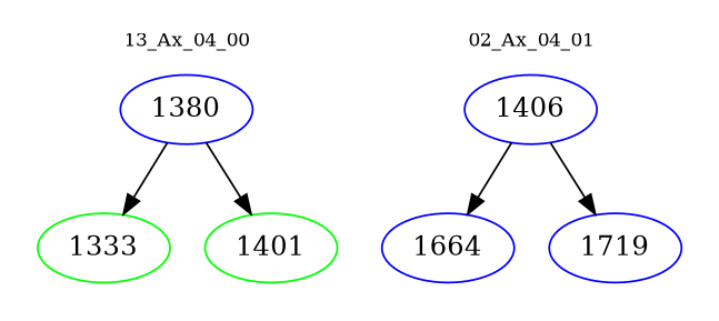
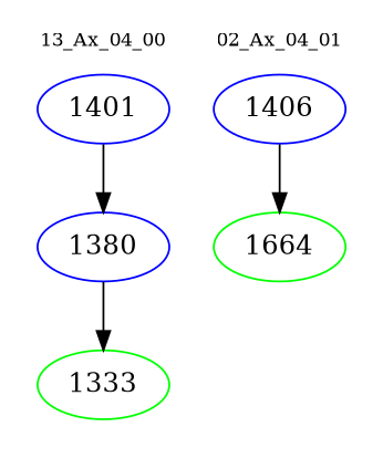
  digraph {
    node [color=blue]
    edge [color=black]
    n1 [label=1380]
    n2 [color=green label=1333]
-   n3 [color=green label=1401]
+   n3 [label=1401]
    n4 [label=1406]
-   n5 [label=1664]
-   n6 [label=1719]
+   n5 [color=green label=1664]
    subgraph cluster_1 {
      color=white
      fontsize=10
      label="13_Ax_04_00"
      n1
      n2
      n3
    }
    subgraph cluster_2 {
      color=white
      fontsize=10
      label="02_Ax_04_01"
      n4
      n5
-     n6
    }
    n1 -> n2
-   n1 -> n3
+   n3 -> n1
    n4 -> n5
-   n4 -> n6
  }
